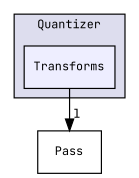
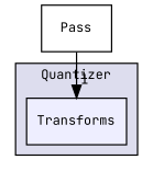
  digraph {
    compound=true
    fontname="JetBrains Mono"
    node [fontname="JetBrains Mono" fontsize=10 shape=box]
    n1 [fillcolor="#eeeeff" label=Transforms pencolor=black style=filled]
    n2 [label=Pass]
    subgraph cluster_1 {
      bgcolor="#ddddee"
      fontsize=10
      label=Quantizer
      pencolor=black
      n1
    }
-   n1 -> n2 [headlabel=1 labeldistance=1.5 labelfontname=Helvetica labelfontsize=10 fontname="JetBrains Mono"]
+   n2 -> n1 [headlabel=1 labeldistance=1.5 labelfontname=Helvetica labelfontsize=10 fontname="JetBrains Mono"]
  }
